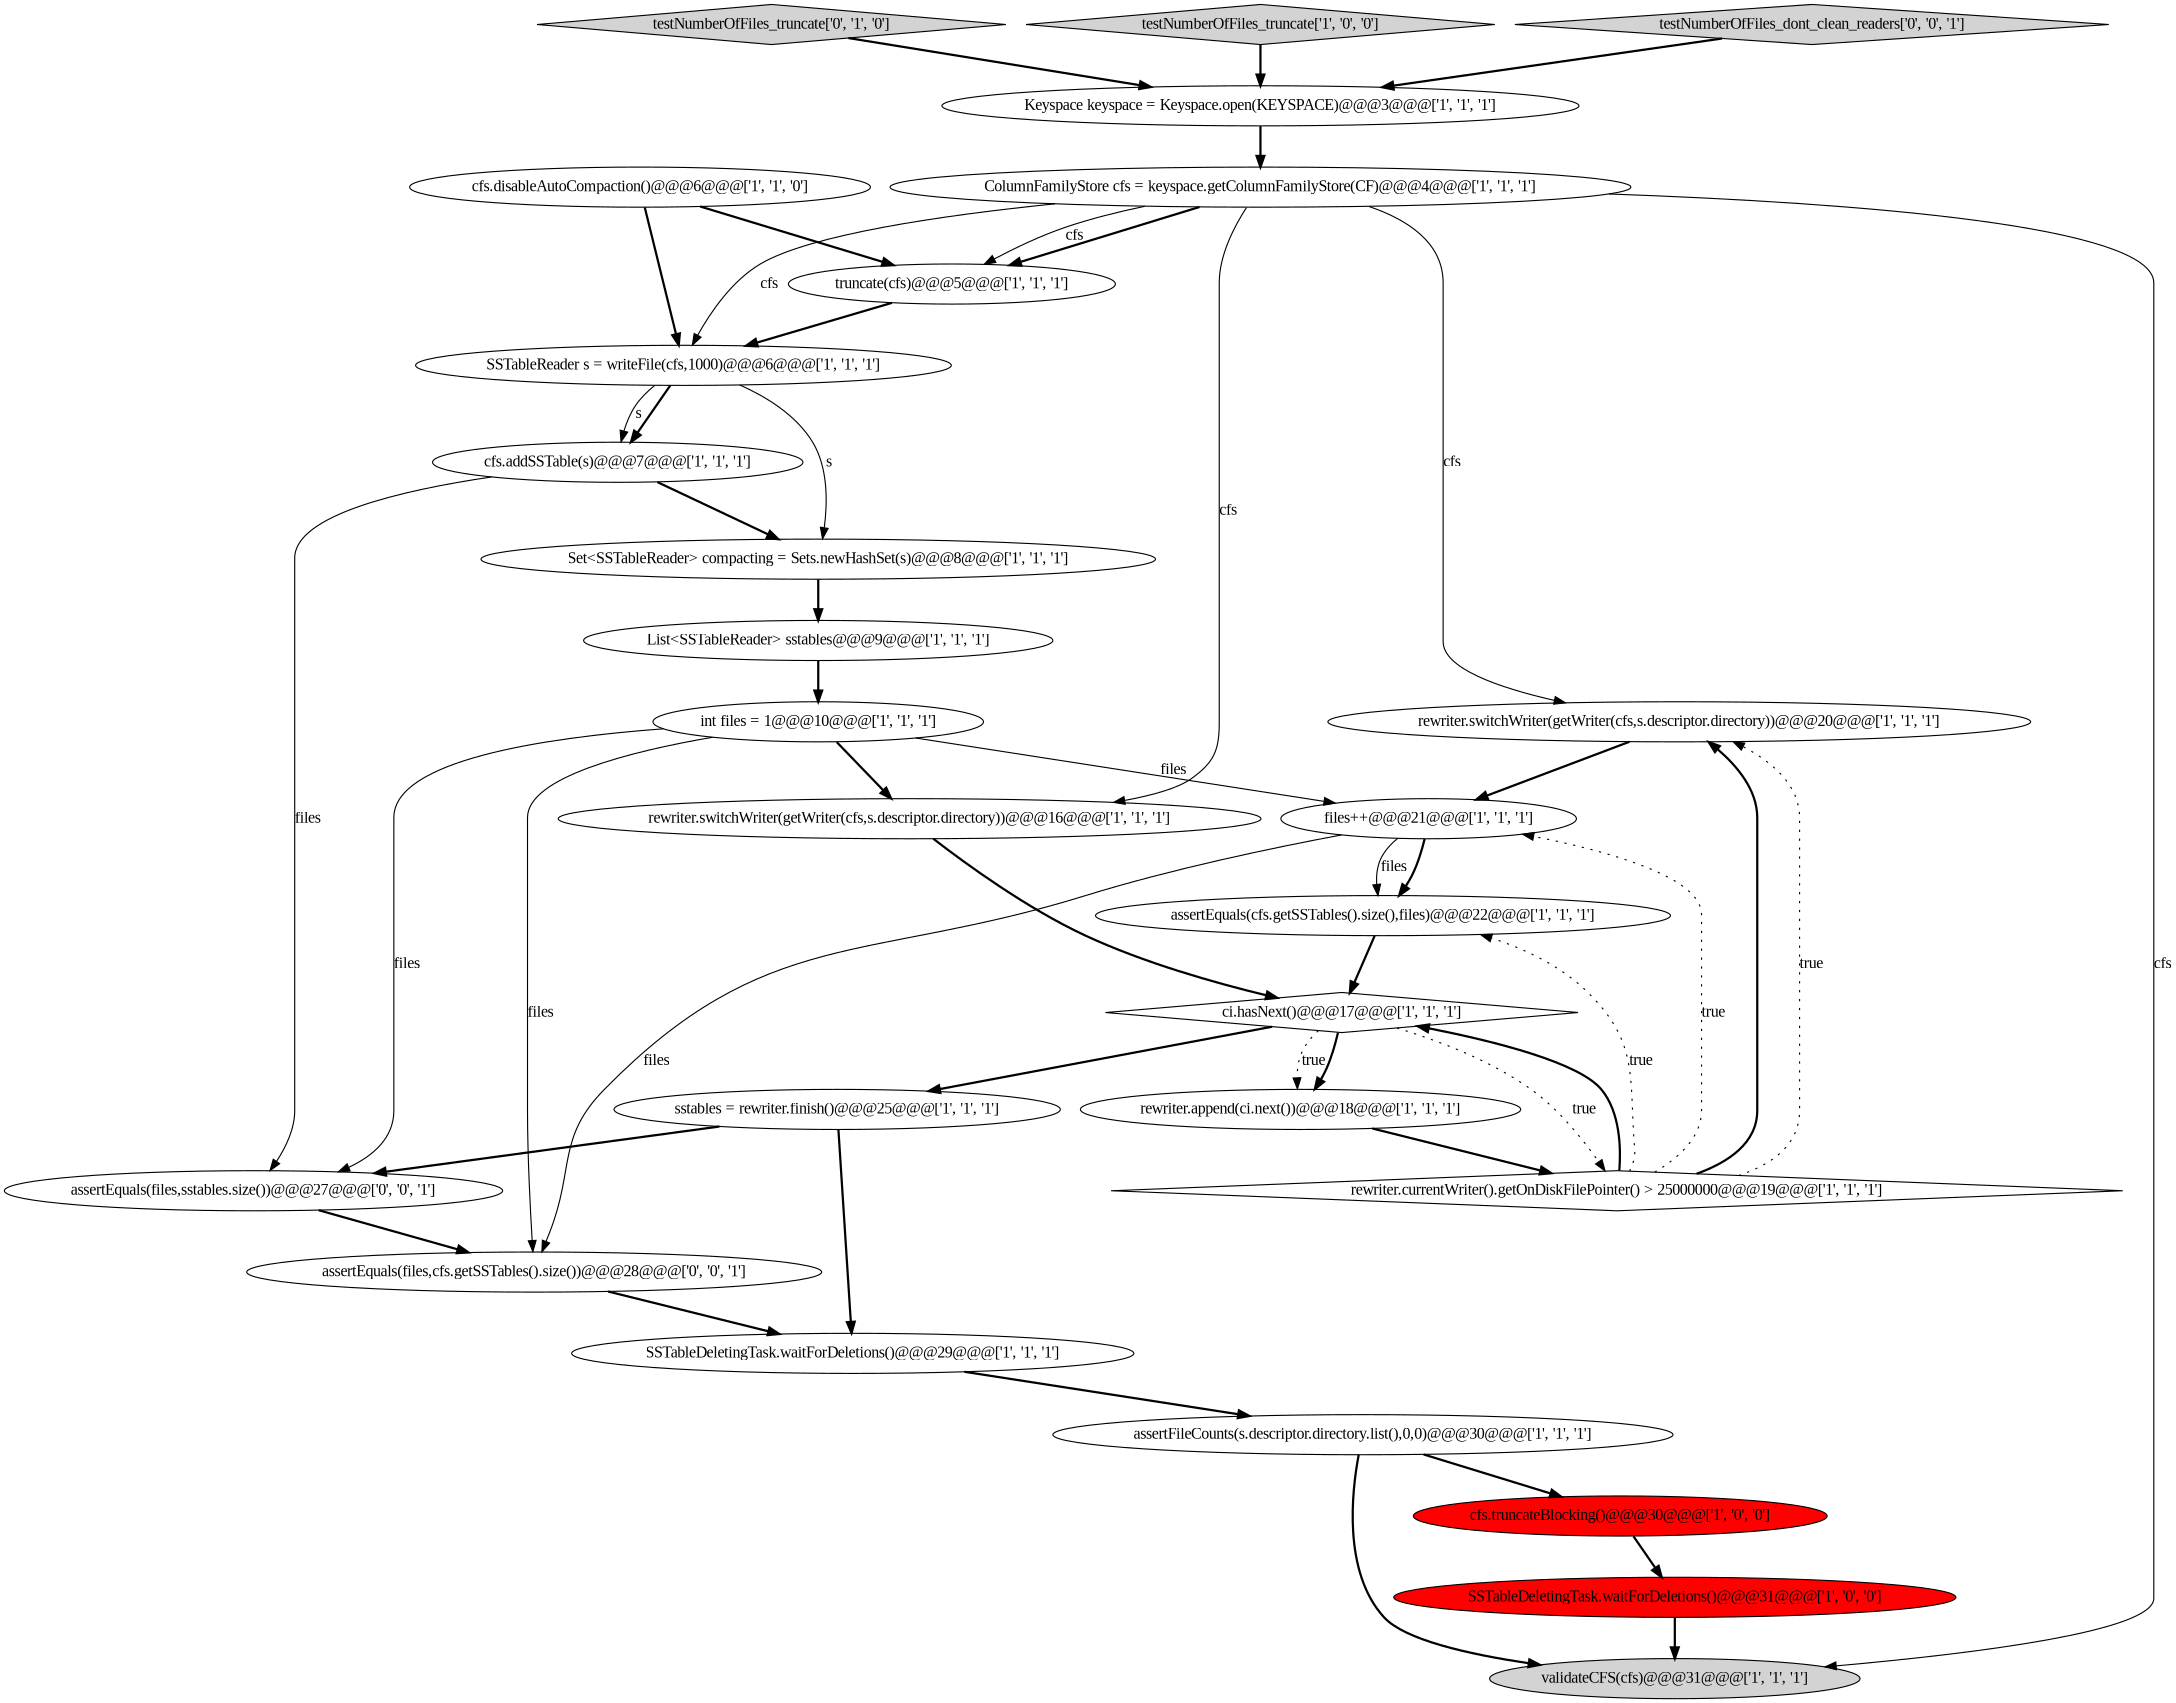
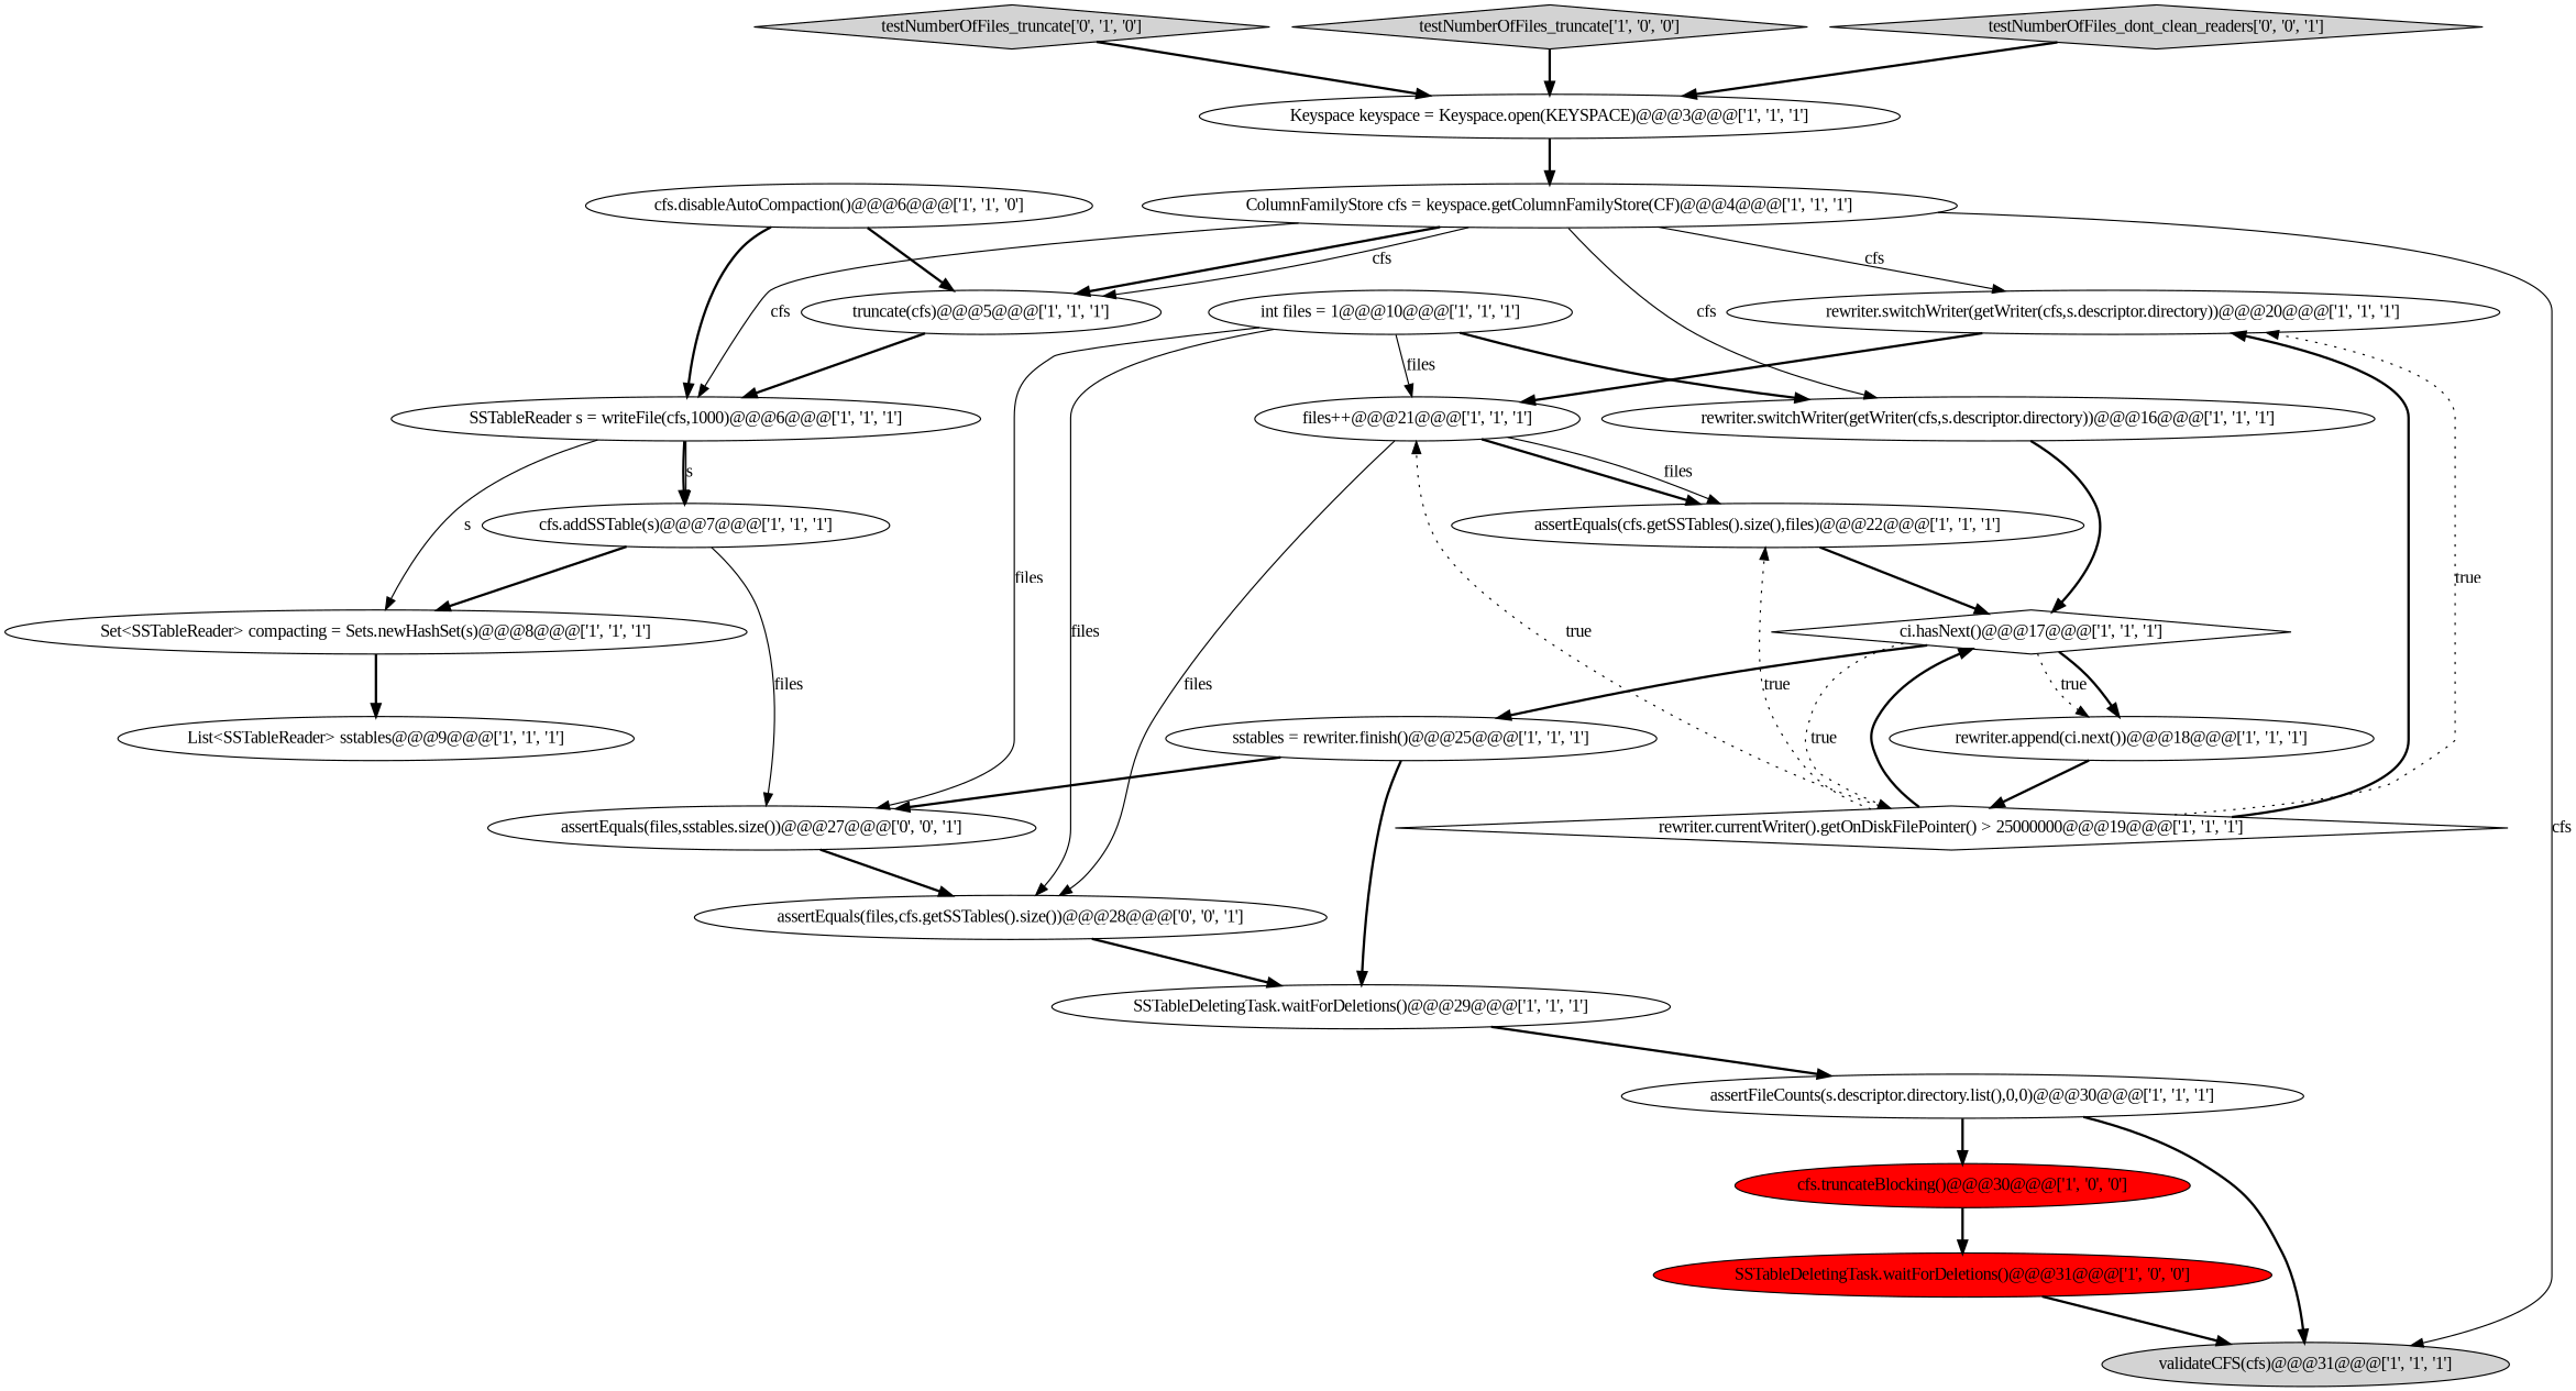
  digraph {
    fontname="Liberation Serif"
    node [fillcolor=white fontname="Liberation Serif" shape=ellipse style=filled]
    edge [fontname="Liberation Serif" style=bold]
    n1 [label="ColumnFamilyStore cfs = keyspace.getColumnFamilyStore(CF)@@@4@@@['1', '1', '1']"]
    n2 [label="rewriter.switchWriter(getWriter(cfs,s.descriptor.directory))@@@20@@@['1', '1', '1']"]
    n3 [label="SSTableReader s = writeFile(cfs,1000)@@@6@@@['1', '1', '1']"]
    n4 [label="rewriter.switchWriter(getWriter(cfs,s.descriptor.directory))@@@16@@@['1', '1', '1']"]
    n5 [fillcolor=lightgray label="validateCFS(cfs)@@@31@@@['1', '1', '1']"]
    n6 [label="truncate(cfs)@@@5@@@['1', '1', '1']"]
    n7 [label="files++@@@21@@@['1', '1', '1']"]
    n8 [label="cfs.addSSTable(s)@@@7@@@['1', '1', '1']"]
    n9 [label="Set<SSTableReader> compacting = Sets.newHashSet(s)@@@8@@@['1', '1', '1']"]
    n10 [label="ci.hasNext()@@@17@@@['1', '1', '1']" shape=diamond]
    n11 [label="assertEquals(files,cfs.getSSTables().size())@@@28@@@['0', '0', '1']"]
    n12 [label="SSTableDeletingTask.waitForDeletions()@@@29@@@['1', '1', '1']"]
    n13 [label="assertFileCounts(s.descriptor.directory.list(),0,0)@@@30@@@['1', '1', '1']"]
    n14 [label="assertEquals(files,sstables.size())@@@27@@@['0', '0', '1']"]
    n15 [fillcolor=red label="cfs.truncateBlocking()@@@30@@@['1', '0', '0']"]
    n16 [fillcolor=red label="SSTableDeletingTask.waitForDeletions()@@@31@@@['1', '0', '0']"]
    n17 [label="assertEquals(cfs.getSSTables().size(),files)@@@22@@@['1', '1', '1']"]
    n18 [label="sstables = rewriter.finish()@@@25@@@['1', '1', '1']"]
    n19 [label="List<SSTableReader> sstables@@@9@@@['1', '1', '1']"]
    n20 [label="rewriter.append(ci.next())@@@18@@@['1', '1', '1']"]
    n21 [label="rewriter.currentWriter().getOnDiskFilePointer() > 25000000@@@19@@@['1', '1', '1']" shape=diamond]
    n22 [label="int files = 1@@@10@@@['1', '1', '1']"]
    n23 [label="Keyspace keyspace = Keyspace.open(KEYSPACE)@@@3@@@['1', '1', '1']"]
    n24 [fillcolor=lightgray label="testNumberOfFiles_truncate['0', '1', '0']" shape=diamond]
    n25 [fillcolor=lightgray label="testNumberOfFiles_truncate['1', '0', '0']" shape=diamond]
    n26 [label="cfs.disableAutoCompaction()@@@6@@@['1', '1', '0']"]
    n27 [fillcolor=lightgray label="testNumberOfFiles_dont_clean_readers['0', '0', '1']" shape=diamond]
    n1 -> n2 [label=cfs style=solid]
    n1 -> n3 [label=cfs style=solid]
    n1 -> n4 [label=cfs style=solid]
    n1 -> n5 [label=cfs style=solid]
    n1 -> n6
    n1 -> n6 [label=cfs style=solid]
    n2 -> n7
    n3 -> n8
    n3 -> n8 [label=s style=solid]
    n3 -> n9 [label=s style=solid]
    n4 -> n10
    n6 -> n3
    n7 -> n11 [label=files style=solid]
    n7 -> n17
    n7 -> n17 [label=files style=solid]
    n8 -> n9
    n8 -> n14 [label=files style=solid]
    n9 -> n19
    n10 -> n18
    n10 -> n20 [label=true style=dotted]
    n10 -> n20
    n10 -> n21 [label=true style=dotted]
    n11 -> n12
    n12 -> n13
    n13 -> n5
    n13 -> n15
    n14 -> n11
    n15 -> n16
    n16 -> n5
    n17 -> n10
    n18 -> n12
    n18 -> n14
-   n19 -> n22
    n20 -> n21
    n21 -> n2
    n21 -> n2 [label=true style=dotted]
    n21 -> n7 [label=true style=dotted]
    n21 -> n10
    n21 -> n17 [label=true style=dotted]
    n22 -> n4
    n22 -> n7 [label=files style=solid]
    n22 -> n11 [label=files style=solid]
    n22 -> n14 [label=files style=solid]
    n23 -> n1
    n24 -> n23
    n25 -> n23
    n26 -> n3
    n26 -> n6
    n27 -> n23
  }
